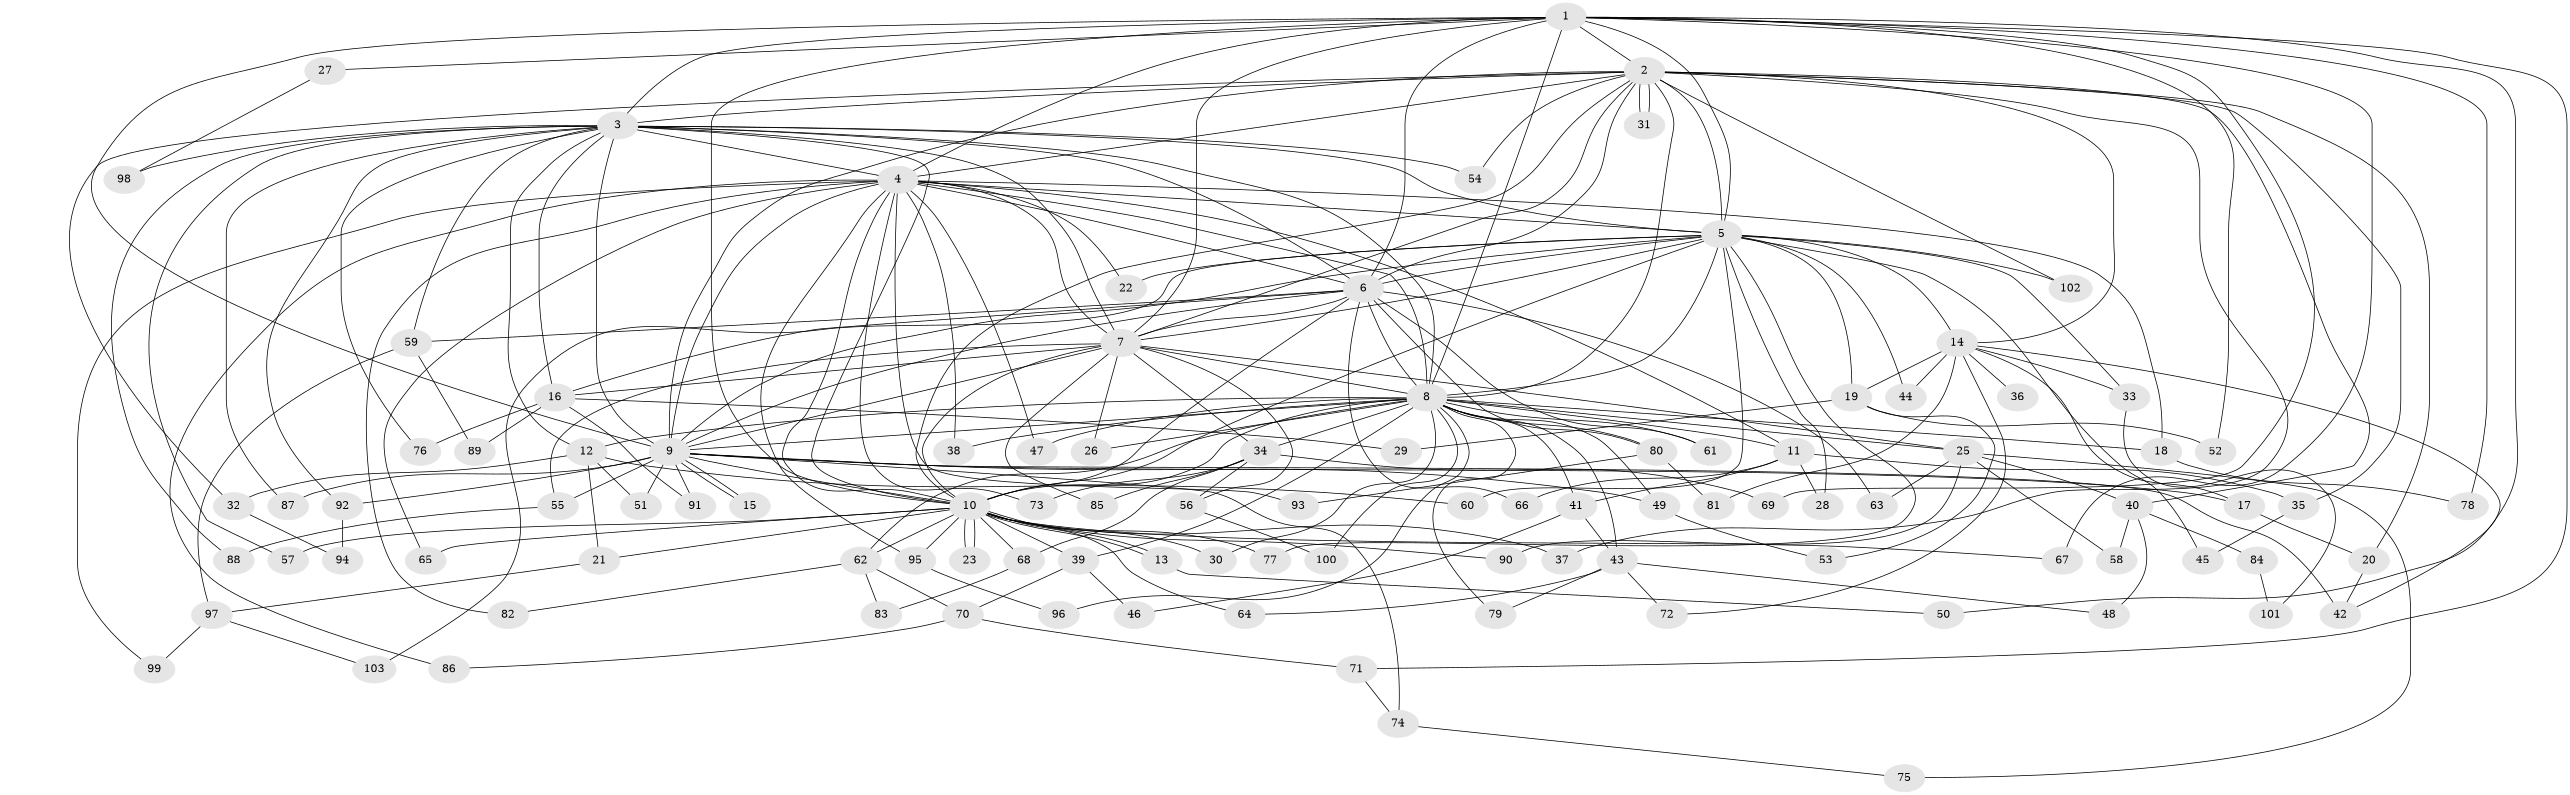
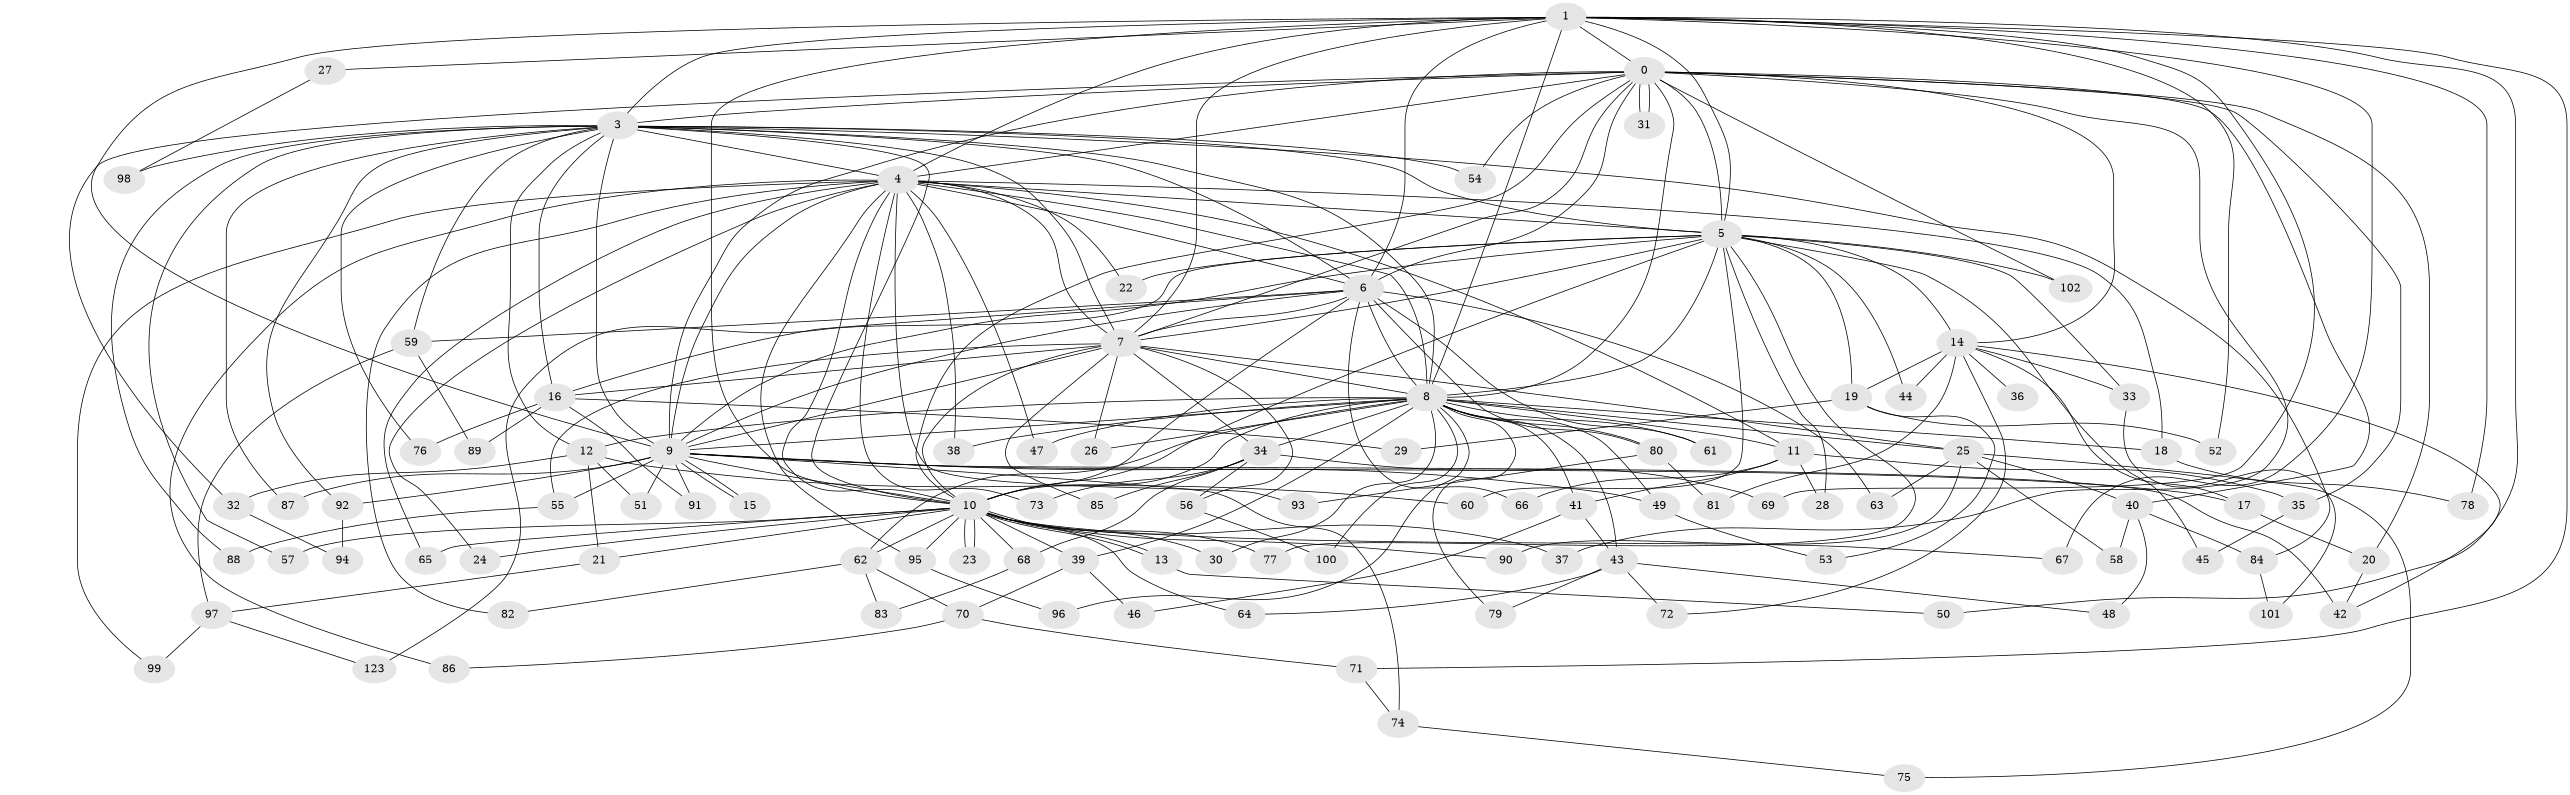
  graph {
    node [color=gray90 style=filled]
    1
-   2
+   2 [label=0]
    3
    4
    5
    6
    7
    8
    9
    10
    27
    50
    52
    67
    69
    71
    78
    14
    20
    31
    32
    35
    37
    40
    54
    102
    12
    16
    57
    59
    76
    84
    87
    88
    92
    98
    11
    18
    22
+   24
    38
    47
    65
    73
    82
    86
    93
    95
    99
    19
    28
    33
    44
    45
    60
    77
-   103
+   103 [label=123]
    61
    63
    66
    80
    25
    26
    34
    55
    56
    85
    30
    39
    41
    43
    49
    62
    79
    96
    100
    15
    17
    51
    74
    91
    42
    13
    21
    23
    64
    68
    90
    36
    72
    81
    94
    58
    48
    29
    89
    97
    101
    53
    75
    46
    70
    83
    1 -- 2
    1 -- 3
    1 -- 4
    1 -- 5
    1 -- 6
    1 -- 7
    1 -- 8
    1 -- 9
    1 -- 10
    1 -- 27
    1 -- 50
    1 -- 52
    1 -- 67
    1 -- 69
    1 -- 71
    1 -- 78
    2 -- 3
    2 -- 4
    2 -- 5
    2 -- 6
    2 -- 7
    2 -- 8
    2 -- 9
    2 -- 10
    2 -- 14
    2 -- 20
    2 -- 31
    2 -- 31
    2 -- 32
    2 -- 35
    2 -- 37
    2 -- 40
    2 -- 54
    2 -- 102
    3 -- 4
    3 -- 5
    3 -- 6
    3 -- 7
    3 -- 8
    3 -- 9
    3 -- 10
    3 -- 54
    3 -- 12
    3 -- 16
    3 -- 57
    3 -- 59
    3 -- 76
+   3 -- 84
    3 -- 87
    3 -- 88
    3 -- 92
    3 -- 98
    4 -- 5
    4 -- 6
    4 -- 7
    4 -- 8
    4 -- 9
    4 -- 10
    4 -- 11
    4 -- 18
    4 -- 22
+   4 -- 24
    4 -- 38
    4 -- 47
    4 -- 65
    4 -- 73
    4 -- 82
    4 -- 86
    4 -- 93
    4 -- 95
    4 -- 99
-   5 -- 6
    5 -- 7
    5 -- 8
    5 -- 9
    5 -- 10
    5 -- 14
    5 -- 102
    5 -- 22
    5 -- 19
    5 -- 28
    5 -- 33
    5 -- 44
    5 -- 45
    5 -- 60
    5 -- 77
    5 -- 103
    6 -- 7
    6 -- 8
    6 -- 9
    6 -- 10
    6 -- 16
    6 -- 59
    6 -- 61
    6 -- 63
    6 -- 66
    6 -- 80
    7 -- 8
    7 -- 9
    7 -- 10
    7 -- 16
    7 -- 25
    7 -- 26
    7 -- 34
    7 -- 55
    7 -- 56
    7 -- 85
    8 -- 9
    8 -- 10
    8 -- 12
    8 -- 11
    8 -- 18
    8 -- 38
    8 -- 47
    8 -- 61
    8 -- 80
    8 -- 25
    8 -- 26
    8 -- 34
    8 -- 30
    8 -- 39
    8 -- 41
    8 -- 43
    8 -- 49
    8 -- 62
    8 -- 79
    8 -- 96
    8 -- 100
    9 -- 10
    9 -- 87
    9 -- 92
    9 -- 55
    9 -- 49
    9 -- 15
    9 -- 15
    9 -- 17
    9 -- 51
    9 -- 74
    9 -- 91
    9 -- 42
    10 -- 67
    10 -- 37
    10 -- 57
+   10 -- 24
    10 -- 65
    10 -- 95
    10 -- 77
    10 -- 30
    10 -- 39
    10 -- 62
    10 -- 13
    10 -- 13
    10 -- 21
    10 -- 23
    10 -- 23
    10 -- 64
    10 -- 68
    10 -- 90
    27 -- 98
    71 -- 74
    14 -- 19
    14 -- 33
    14 -- 44
    14 -- 17
    14 -- 42
    14 -- 36
    14 -- 72
    14 -- 81
    20 -- 42
    32 -- 94
    35 -- 45
    40 -- 84
    40 -- 58
    40 -- 48
    12 -- 32
    12 -- 60
    12 -- 51
    12 -- 21
    16 -- 76
    16 -- 91
    16 -- 29
    16 -- 89
    59 -- 89
    59 -- 97
    84 -- 101
    92 -- 94
    11 -- 35
    11 -- 28
    11 -- 66
    11 -- 41
    18 -- 78
    95 -- 96
    19 -- 52
    19 -- 29
    19 -- 53
    33 -- 101
    80 -- 93
    80 -- 81
    25 -- 40
    25 -- 63
    25 -- 90
    25 -- 58
    25 -- 75
    34 -- 69
    34 -- 73
    34 -- 56
    34 -- 85
    34 -- 68
    55 -- 88
    56 -- 100
    39 -- 46
    39 -- 70
    41 -- 43
    41 -- 46
    43 -- 79
    43 -- 64
    43 -- 72
    43 -- 48
    49 -- 53
    62 -- 82
    62 -- 70
    62 -- 83
    17 -- 20
    74 -- 75
    13 -- 50
    21 -- 97
    68 -- 83
    97 -- 99
    97 -- 103
    70 -- 71
    70 -- 86
  }
